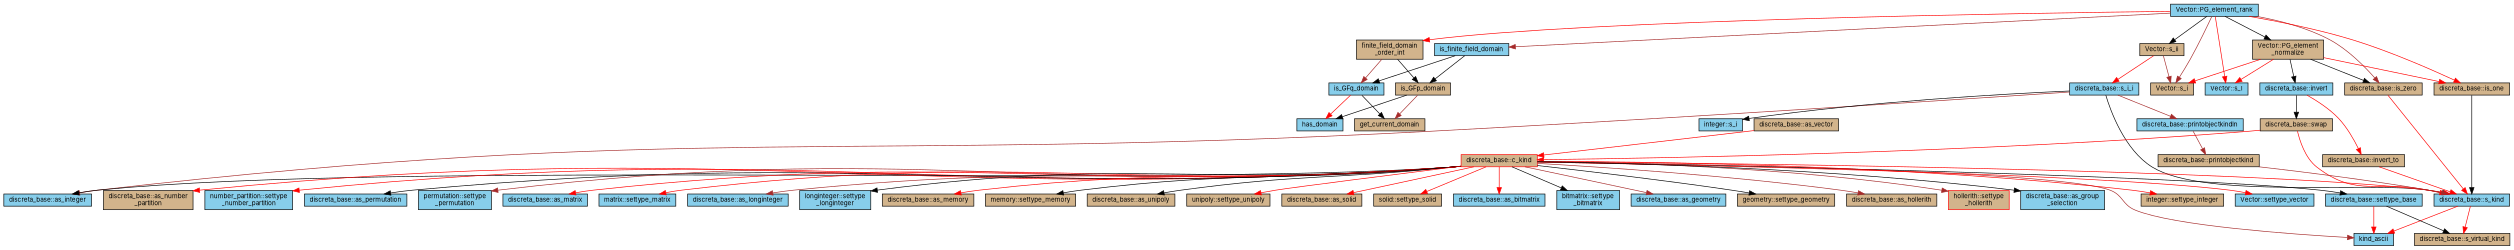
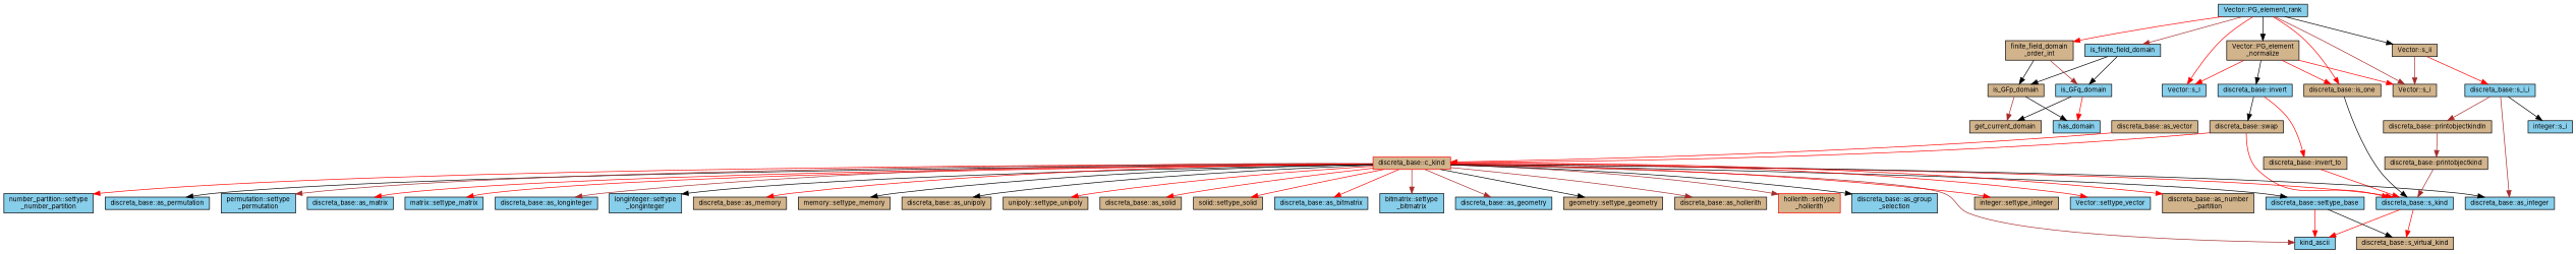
  digraph {
    fontname=Inter
    rankdir=TB
    node [color=black fillcolor=tan fontname=Inter fontsize=10 shape=record style=filled]
    edge [color=red fontname=Inter fontsize=10 labelfontname=Helvetica labelfontsize=10 style=solid]
    n1 [fillcolor=skyblue fontcolor=black height=0.2 label="Vector::PG_element_rank" width=0.4]
    n2 [fillcolor=skyblue height=0.2 label=is_finite_field_domain width=0.4]
    n3 [height=0.2 label="finite_field_domain\l_order_int" width=0.4]
    n4 [fillcolor=skyblue height=0.2 label="Vector::s_l" width=0.4]
    n5 [height=0.2 label="Vector::PG_element\l_normalize" width=0.4]
    n6 [height=0.2 label="Vector::s_i" width=0.4]
-   n7 [height=0.2 label="discreta_base::is_zero" width=0.4]
    n8 [height=0.2 label="discreta_base::is_one" width=0.4]
    n9 [height=0.2 label="Vector::s_ii" width=0.4]
    n10 [height=0.2 label=is_GFp_domain width=0.4]
    n11 [fillcolor=skyblue height=0.2 label=is_GFq_domain width=0.4]
    n12 [fillcolor=skyblue height=0.2 label="discreta_base::invert" width=0.4]
    n13 [fillcolor=skyblue height=0.2 label="discreta_base::s_kind" width=0.4]
    n14 [fillcolor=skyblue height=0.2 label="discreta_base::s_i_i" width=0.4]
    n15 [fillcolor=skyblue height=0.2 label=has_domain width=0.4]
    n16 [height=0.2 label=get_current_domain width=0.4]
    n17 [height=0.2 label="discreta_base::invert_to" width=0.4]
    n18 [height=0.2 label="discreta_base::swap" width=0.4]
    n19 [height=0.2 label="discreta_base::s_virtual_kind" width=0.4]
    n20 [fillcolor=skyblue height=0.2 label=kind_ascii width=0.4]
    n21 [color=red height=0.2 label="discreta_base::c_kind" width=0.4]
    n22 [fillcolor=skyblue height=0.2 label="discreta_base::settype_base" width=0.4]
    n23 [fillcolor=skyblue height=0.2 label="discreta_base::as_integer" width=0.4]
    n24 [height=0.2 label="integer::settype_integer" width=0.4]
    n25 [fillcolor=skyblue height=0.2 label="Vector::settype_vector" width=0.4]
    n26 [height=0.2 label="discreta_base::as_number\l_partition" width=0.4]
    n27 [fillcolor=skyblue height=0.2 label="number_partition::settype\l_number_partition" width=0.4]
    n28 [fillcolor=skyblue height=0.2 label="discreta_base::as_permutation" width=0.4]
    n29 [fillcolor=skyblue height=0.2 label="permutation::settype\l_permutation" width=0.4]
    n30 [fillcolor=skyblue height=0.2 label="discreta_base::as_matrix" width=0.4]
    n31 [fillcolor=skyblue height=0.2 label="matrix::settype_matrix" width=0.4]
    n32 [fillcolor=skyblue height=0.2 label="discreta_base::as_longinteger" width=0.4]
    n33 [fillcolor=skyblue height=0.2 label="longinteger::settype\l_longinteger" width=0.4]
    n34 [height=0.2 label="discreta_base::as_memory" width=0.4]
    n35 [height=0.2 label="memory::settype_memory" width=0.4]
    n36 [height=0.2 label="discreta_base::as_unipoly" width=0.4]
    n37 [height=0.2 label="unipoly::settype_unipoly" width=0.4]
    n38 [height=0.2 label="discreta_base::as_solid" width=0.4]
    n39 [height=0.2 label="solid::settype_solid" width=0.4]
    n40 [fillcolor=skyblue height=0.2 label="discreta_base::as_bitmatrix" width=0.4]
    n41 [fillcolor=skyblue height=0.2 label="bitmatrix::settype\l_bitmatrix" width=0.4]
    n42 [fillcolor=skyblue height=0.2 label="discreta_base::as_geometry" width=0.4]
    n43 [height=0.2 label="geometry::settype_geometry" width=0.4]
    n44 [height=0.2 label="discreta_base::as_hollerith" width=0.4]
    n45 [color=red height=0.2 label="hollerith::settype\l_hollerith" width=0.4]
    n46 [fillcolor=skyblue height=0.2 label="discreta_base::as_group\l_selection" width=0.4]
    n47 [height=0.2 label="discreta_base::as_vector" width=0.4]
-   n48 [fillcolor=skyblue height=0.2 label="discreta_base::printobjectkindln" width=0.4]
+   n48 [height=0.2 label="discreta_base::printobjectkindln" width=0.4]
    n49 [fillcolor=skyblue height=0.2 label="integer::s_i" width=0.4]
    n50 [height=0.2 label="discreta_base::printobjectkind" width=0.4]
    n1 -> n2 [color=brown]
    n1 -> n3
    n1 -> n4
    n1 -> n5 [color=black]
    n1 -> n6 [color=brown]
-   n1 -> n7 [color=brown]
    n1 -> n8
    n1 -> n9 [color=black]
    n2 -> n10 [color=black]
    n2 -> n11 [color=black]
    n3 -> n10 [color=black]
    n3 -> n11 [color=brown]
    n5 -> n4
    n5 -> n6
-   n5 -> n7 [color=black]
    n5 -> n8
    n5 -> n12 [color=black]
-   n7 -> n13
    n8 -> n13 [color=black]
    n9 -> n6 [color=brown]
    n9 -> n14
    n10 -> n15 [color=black]
    n10 -> n16 [color=brown]
    n11 -> n15
    n11 -> n16 [color=black]
    n12 -> n17
    n12 -> n18 [color=black]
    n13 -> n19
    n13 -> n20
-   n14 -> n13 [color=black]
    n14 -> n23 [color=brown]
    n14 -> n48 [color=brown]
    n14 -> n49 [color=black]
    n17 -> n13
    n18 -> n13
    n18 -> n21
    n21 -> n13
    n21 -> n20 [color=brown]
    n21 -> n22 [color=black]
    n21 -> n23 [color=black]
    n21 -> n24
    n21 -> n25
    n21 -> n26
    n21 -> n27
    n21 -> n28 [color=black]
    n21 -> n29 [color=brown]
    n21 -> n30
    n21 -> n31
    n21 -> n32 [color=brown]
    n21 -> n33 [color=black]
    n21 -> n34
    n21 -> n35 [color=black]
    n21 -> n36 [color=black]
    n21 -> n37
    n21 -> n38
    n21 -> n39
    n21 -> n40
-   n21 -> n41 [color=black]
+   n21 -> n41 [color=brown]
    n21 -> n42 [color=brown]
    n21 -> n43 [color=black]
    n21 -> n44 [color=brown]
    n21 -> n45 [color=brown]
    n21 -> n46 [color=black]
    n22 -> n19 [color=black]
    n22 -> n20
    n47 -> n21
    n48 -> n50 [color=brown]
    n50 -> n13 [color=brown]
  }
